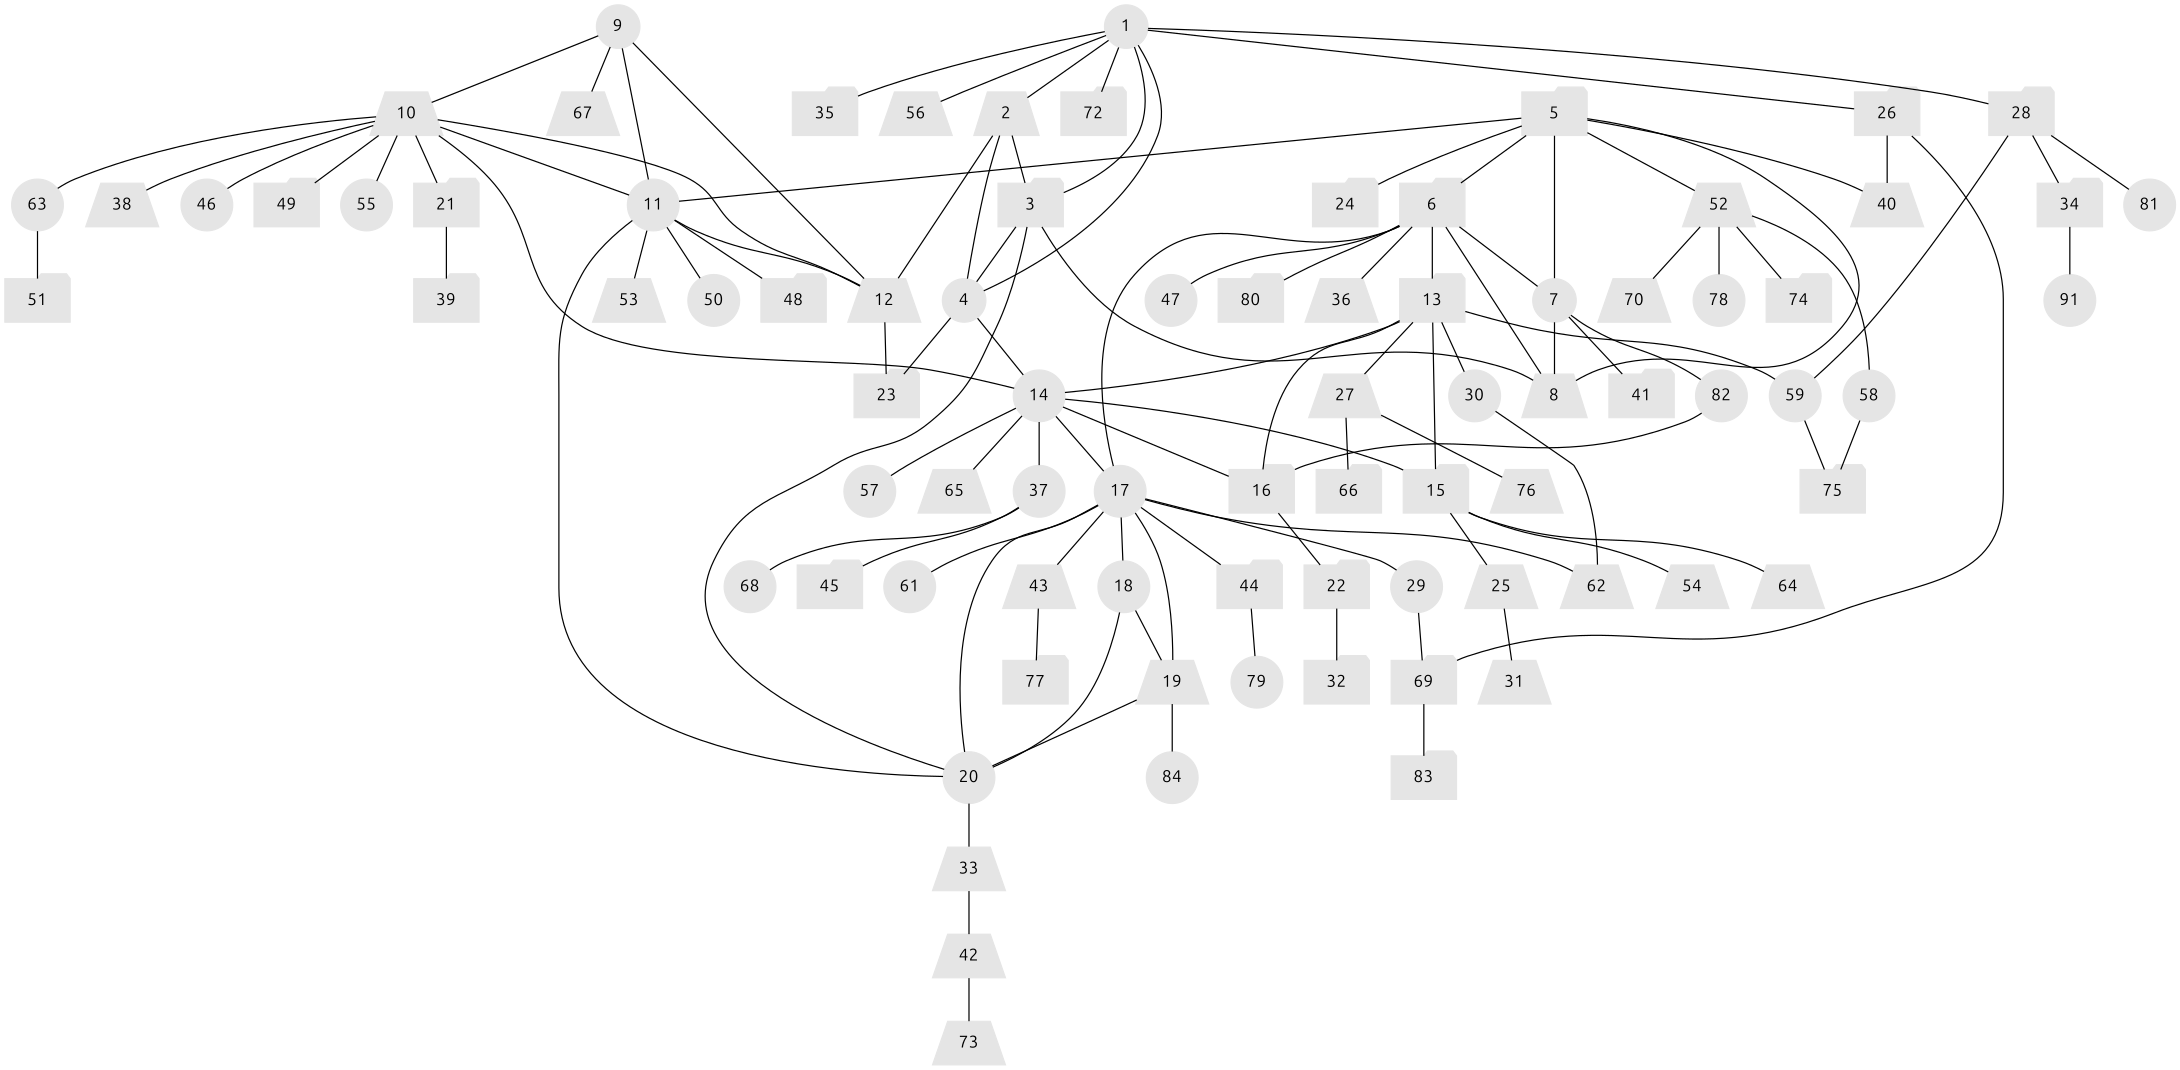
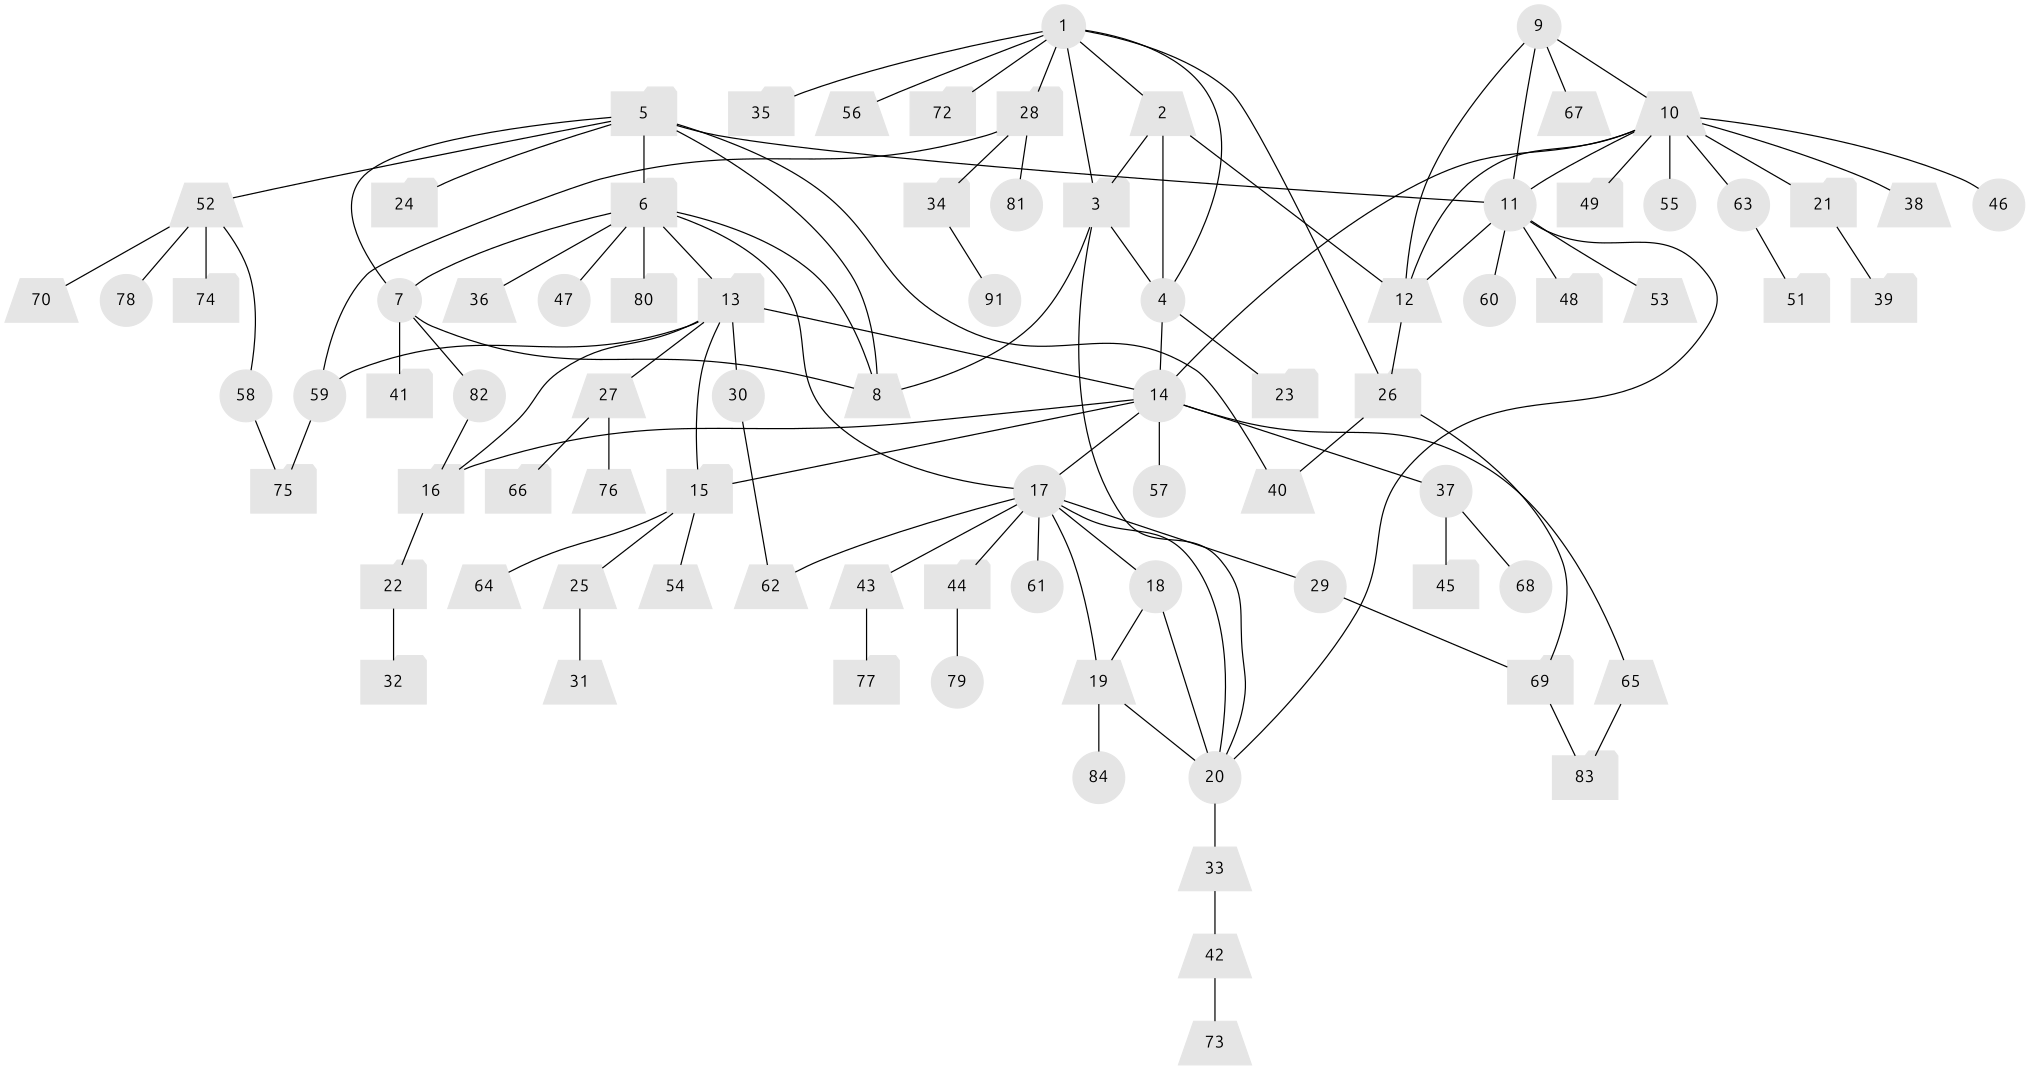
  graph {
    fontname=Ubuntu
    node [color=gray90 fontname=Ubuntu shape=folder style=filled]
    edge [fontname=Ubuntu]
    2 [shape=trapezium]
    1 [shape=circle]
    3
    4 [shape=circle]
    26
    28
    35
    56 [shape=trapezium]
    72
    12 [shape=trapezium]
    8 [shape=trapezium]
    20 [shape=circle]
    14 [shape=circle]
    23
    40 [shape=trapezium]
    69
    59 [shape=circle]
    34
    81 [shape=circle]
    33 [shape=trapezium]
    17 [shape=circle]
    15
    16
    37 [shape=circle]
    57 [shape=circle]
    65 [shape=trapezium]
    5
    6
    7 [shape=circle]
    11 [shape=circle]
    24
    52 [shape=trapezium]
    13
    36 [shape=trapezium]
    47 [shape=circle]
    80
    41
    82 [shape=circle]
    48
    53 [shape=trapezium]
-   60 [shape=circle label=50]
+   60 [shape=circle]
    74
    58 [shape=circle]
    70 [shape=trapezium]
    78 [shape=circle]
    27 [shape=trapezium]
    30 [shape=circle]
    18 [shape=circle]
    19 [shape=trapezium]
    29 [shape=circle]
    43 [shape=trapezium]
    44
    61 [shape=circle]
    62 [shape=trapezium]
    9 [shape=circle]
    10 [shape=trapezium]
    67 [shape=trapezium]
    21
    38 [shape=trapezium]
    46 [shape=circle]
    49
    55 [shape=circle]
    63 [shape=circle]
    39
    51
    25 [shape=trapezium]
    54 [shape=trapezium]
    64 [shape=trapezium]
    22
    66
    76 [shape=trapezium]
    75
    45
    68 [shape=circle]
    83
    31 [shape=trapezium]
    32
    84 [shape=circle]
    77
    79 [shape=circle]
    42 [shape=trapezium]
    n82 [label=91 shape=circle]
    73 [shape=trapezium]
    2 -- 3
    2 -- 4
    2 -- 12
    1 -- 2
    1 -- 3
    1 -- 4
    1 -- 26
    1 -- 28
    1 -- 35
    1 -- 56
    1 -- 72
    3 -- 4
    3 -- 8
    3 -- 20
    4 -- 14
    4 -- 23
    26 -- 40
    26 -- 69
    28 -- 59
    28 -- 34
    28 -- 81
-   12 -- 23
+   12 -- 26
    20 -- 33
    14 -- 17
    14 -- 15
    14 -- 16
    14 -- 37
    14 -- 57
    14 -- 65
    69 -- 83
    59 -- 75
    34 -- n82
    33 -- 42
    17 -- 20
    17 -- 18
    17 -- 19
    17 -- 29
    17 -- 43
    17 -- 44
    17 -- 61
    17 -- 62
    15 -- 25
    15 -- 54
    15 -- 64
    16 -- 22
    37 -- 45
    37 -- 68
+   65 -- 83
    5 -- 8
    5 -- 40
    5 -- 6
    5 -- 7
    5 -- 11
    5 -- 24
    5 -- 52
    6 -- 8
    6 -- 17
    6 -- 7
    6 -- 13
    6 -- 36
    6 -- 47
    6 -- 80
    7 -- 8
    7 -- 41
    7 -- 82
    11 -- 12
    11 -- 20
    11 -- 48
    11 -- 53
    11 -- 60
    52 -- 74
    52 -- 58
    52 -- 70
    52 -- 78
    13 -- 14
    13 -- 59
    13 -- 15
    13 -- 16
    13 -- 27
    13 -- 30
    82 -- 16
    58 -- 75
    27 -- 66
    27 -- 76
    30 -- 62
    18 -- 20
    18 -- 19
    19 -- 20
    19 -- 84
    29 -- 69
    43 -- 77
    44 -- 79
    9 -- 12
    9 -- 11
    9 -- 10
    9 -- 67
    10 -- 12
    10 -- 14
    10 -- 11
    10 -- 21
    10 -- 38
    10 -- 46
    10 -- 49
    10 -- 55
    10 -- 63
    21 -- 39
    63 -- 51
    25 -- 31
    22 -- 32
    42 -- 73
  }
